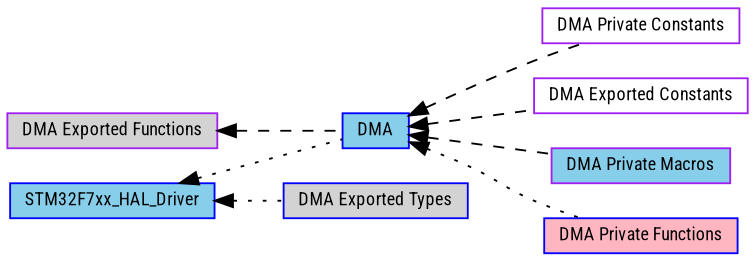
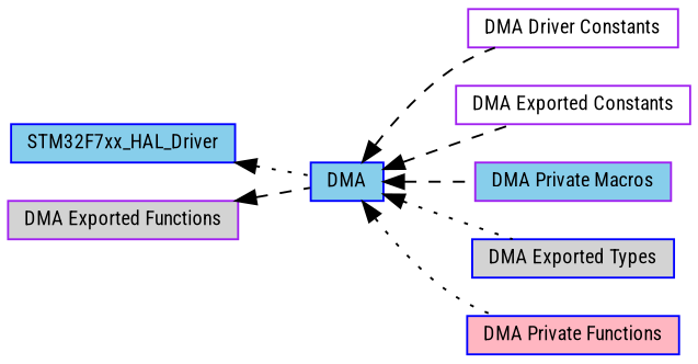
  digraph {
    fontname="Roboto Condensed"
    rankdir=LR
    node [color=purple fillcolor=skyblue fontname="Roboto Condensed" fontsize=10 shape=record style=filled]
    edge [dir=back fontname="Roboto Condensed" fontsize=10 labelfontname=Helvetica labelfontsize=10 shape=plaintext style=dashed]
-   n1 [fillcolor=white height=0.2 label="DMA Private Constants" width=0.4]
+   n1 [fillcolor=white height=0.2 label="DMA Driver Constants" width=0.4]
    n2 [fillcolor=white height=0.2 label="DMA Exported Constants" width=0.4]
    n3 [color=blue height=0.2 label=STM32F7xx_HAL_Driver width=0.4]
    n4 [color=blue fontcolor=black height=0.2 label=DMA width=0.4]
    n5 [height=0.2 label="DMA Private Macros" width=0.4]
    n6 [color=blue fillcolor=lightgrey height=0.2 label="DMA Exported Types" width=0.4]
    n7 [color=blue fillcolor=lightpink height=0.2 label="DMA Private Functions" width=0.4]
    n8 [fillcolor=lightgrey height=0.2 label="DMA Exported Functions" width=0.4]
    n3 -> n4 [style=dotted]
    n4 -> n1
    n4 -> n2
    n4 -> n5
-   n3 -> n6 [style=dotted]
+   n4 -> n6 [style=dotted]
    n4 -> n7 [style=dotted]
    n8 -> n4
  }
